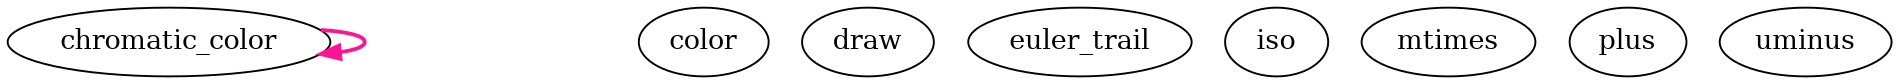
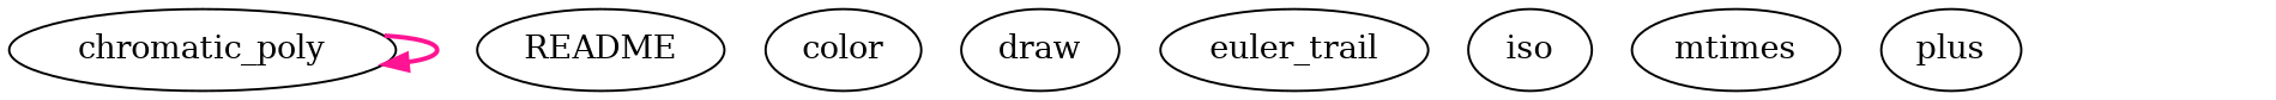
  digraph {
-   chromatic_poly [label=chromatic_color]
+   chromatic_poly
+   README
    color
    draw
    euler_trail
    iso
    mtimes
    plus
-   uminus
    chromatic_poly -> chromatic_poly [color=deeppink style=bold]
  }
